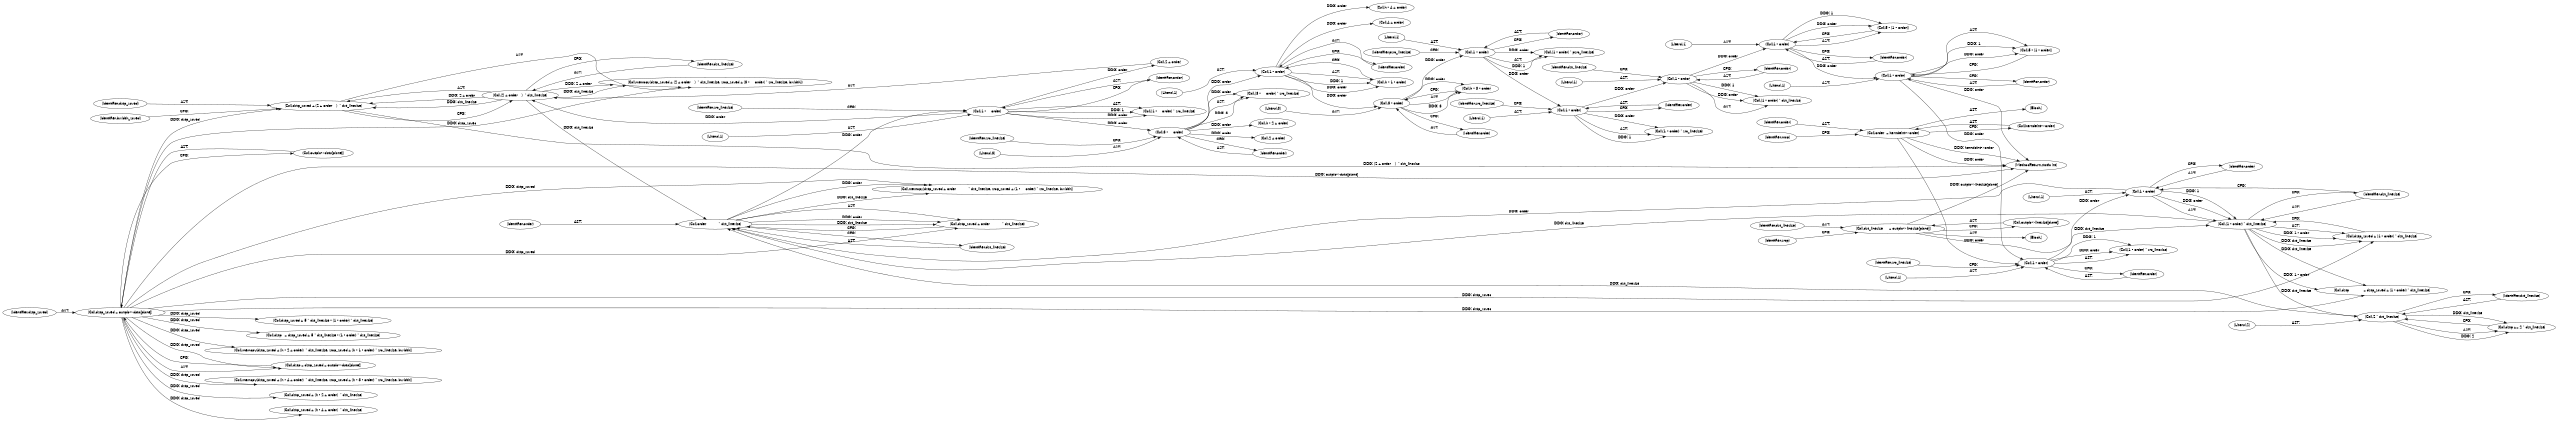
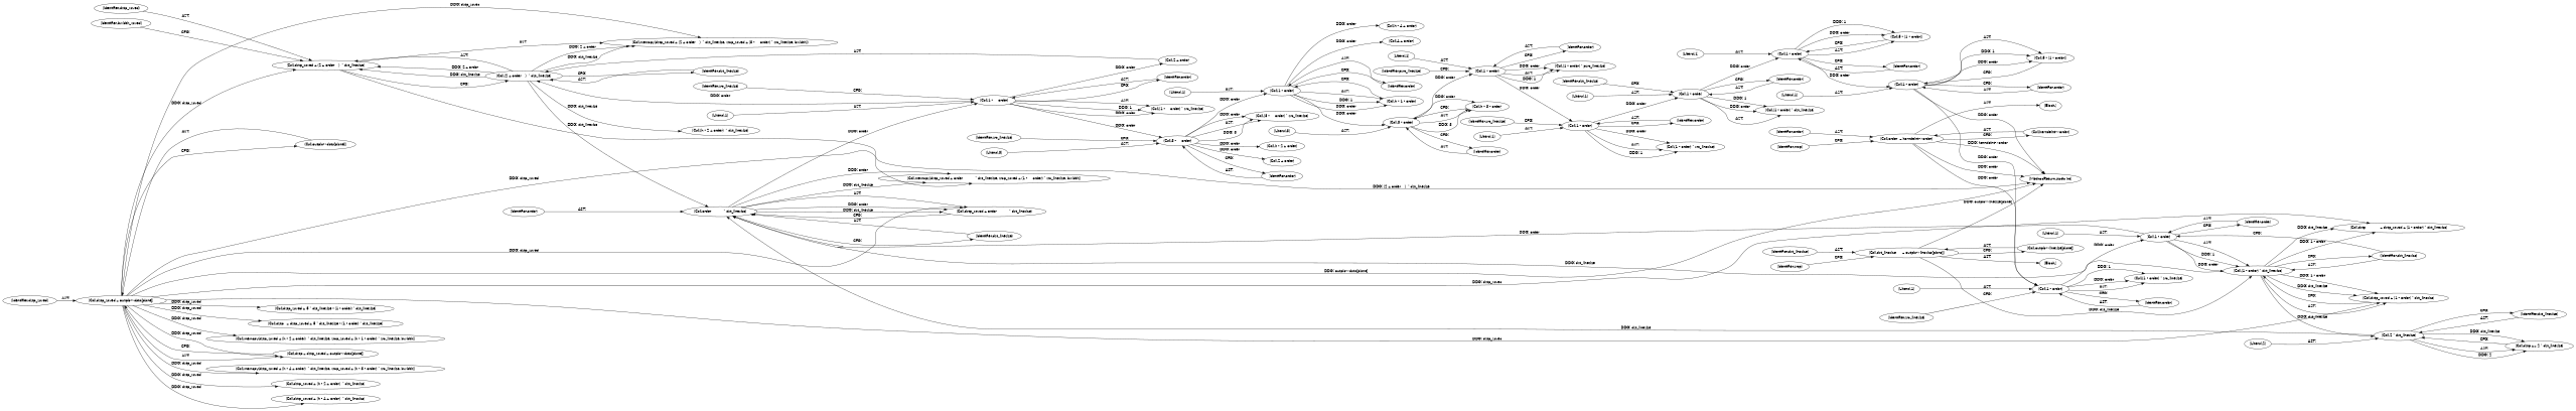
  digraph {
    fontname=Lato
    rankdir=LR
    node [fontname=Lato]
    edge [fontname=Lato]
    n1 [label="(Call,dstp_saved + (2 + order    )  * dst_linesize)"]
    n2 [label="(Call,(2 + order    )  * dst_linesize)"]
    n3 [label="(Call,memcpy(dstp_saved + (2 + order    )  * dst_linesize, srcp_saved + (3 -     order) * src_linesize, bwidth))"]
    n4 [label="(MethodReturn,static int)"]
+   n5 [label="(Call,(h - 2 + order)  * dst_linesize)"]
    n6 [label="(Identifier,dst_linesize)"]
    n7 [label="(Call,order            * dst_linesize)"]
    n8 [label="(Call,dstp_saved = outpic->data[plane])"]
    n9 [label="(Call,dstp_saved + 5 * dst_linesize - (1 - order) * dst_linesize)"]
    n10 [label="(Call,dstp_saved + (1 - order) * dst_linesize)"]
    n11 [label="(Call,dstp   = dstp_saved + 5 * dst_linesize - (1 - order) * dst_linesize)"]
    n12 [label="(Call,memcpy(dstp_saved + (h - 2 + order)  * dst_linesize, srcp_saved + (h - 1 - order) * src_linesize, bwidth))"]
    n13 [label="(Call,dstp = dstp_saved = outpic->data[plane])"]
    n14 [label="(Call,memcpy(dstp_saved + (h - 4 + order)  * dst_linesize, srcp_saved + (h - 3 - order) * src_linesize, bwidth))"]
    n15 [label="(Call,memcpy(dstp_saved + order            * dst_linesize, srcp_saved + (1 -     order) * src_linesize, bwidth))"]
    n16 [label="(Call,dstp_saved + (h - 2 + order)  * dst_linesize)"]
    n17 [label="(Call,dstp_saved + (h - 4 + order)  * dst_linesize)"]
    n18 [label="(Call,dstp_saved + order            * dst_linesize)"]
    n19 [label="(Call,dstp              = dstp_saved + (1 - order) * dst_linesize)"]
    n20 [label="(Call,outpic->data[plane])"]
    n21 [label="(Call,(1 - order) * dst_linesize)"]
    n22 [label="(Call,1 -     order)"]
    n23 [label="(Call,3 -     order)"]
    n24 [label="(Call,2 + order)"]
    n25 [label="(Call,(1 -     order) * src_linesize)"]
    n26 [label="(Identifier,order)"]
    n27 [label="(Call,1 - order)"]
    n28 [label="(Call,(3 -     order) * src_linesize)"]
    n29 [label="(Call,h - 2 + order)"]
    n30 [label="(Call,2 + order)"]
    n31 [label="(Identifier,order)"]
    n32 [label="(Identifier,dst_linesize)"]
    n33 [label="(Call,1 - order)"]
    n34 [label="(Identifier,order)"]
    n35 [label="(Call,2 * dst_linesize)"]
    n36 [label="(Identifier,dst_linesize)"]
    n37 [label="(Call,1 - order)"]
    n38 [label="(Call,(1 - order) * src_linesize)"]
    n39 [label="(Identifier,order)"]
    n40 [label="(Call,order  = kerndeint->order)"]
    n41 [label="(Block,)"]
    n42 [label="(Call,kerndeint->order)"]
    n43 [label="(Call,1 - order)"]
    n44 [label="(Identifier,order)"]
    n45 [label="(Call,5 - (1 - order))"]
    n46 [label="(Call,1 - order)"]
    n47 [label="(Identifier,order)"]
    n48 [label="(Call,5 - (1 - order))"]
    n49 [label="(Call,1 - order)"]
    n50 [label="(Call,(1 - order) * dst_linesize)"]
    n51 [label="(Identifier,order)"]
    n52 [label="(Call,1 - order)"]
    n53 [label="(Call,(1 - order) * src_linesize)"]
    n54 [label="(Identifier,order)"]
    n55 [label="(Call,1 - order)"]
    n56 [label="(Call,(1 - order) * psrc_linesize)"]
    n57 [label="(Identifier,order)"]
    n58 [label="(Call,3 - order)"]
    n59 [label="(Identifier,order)"]
    n60 [label="(Call,h - 3 - order)"]
    n61 [label="(Call,h - 4 + order)"]
    n62 [label="(Call,4 + order)"]
    n63 [label="(Identifier,order)"]
    n64 [label="(Call,h - 1 - order)"]
    n65 [label="(Identifier,dst_linesize)"]
    n66 [label="(Call,dstp += 2 * dst_linesize)"]
    n67 [label="(Call,dst_linesize      = outpic->linesize[plane])"]
    n68 [label="(Call,outpic->linesize[plane])"]
    n69 [label="(Block,)"]
    n70 [label="(Literal,1)"]
    n71 [label="(Identifier,src_linesize)"]
    n72 [label="(Literal,1)"]
    n73 [label="(Literal,3)"]
    n74 [label="(Identifier,dst_linesize)"]
    n75 [label="(Literal,1)"]
    n76 [label="(Identifier,src_linesize)"]
    n77 [label="(Identifier,map)"]
    n78 [label="(Identifier,srcp)"]
    n79 [label="(Literal,1)"]
    n80 [label="(Identifier,bwidth_saved)"]
    n81 [label="(Identifier,order)"]
    n82 [label="(Identifier,psrc_linesize)"]
    n83 [label="(Literal,1)"]
    n84 [label="(Identifier,src_linesize)"]
    n85 [label="(Identifier,dstp_saved)"]
    n86 [label="(Identifier,dstp_saved)"]
    n87 [label="(Identifier,order)"]
    n88 [label="(Literal,3)"]
    n89 [label="(Literal,1)"]
    n90 [label="(Literal,2)"]
    n91 [label="(Literal,1)"]
    n92 [label="(Identifier,dst_linesize)"]
    n93 [label="(Literal,1)"]
    n94 [label="(Literal,1)"]
    n95 [label="(Identifier,src_linesize)"]
    n1 -> n2 [label="CFG: "]
    n1 -> n3 [label="AST: "]
    n1 -> n4 [label="DDG: (2 + order    )  * dst_linesize"]
    n2 -> n1 [label="AST: "]
    n2 -> n1 [label="DDG: 2 + order"]
    n2 -> n1 [label="DDG: dst_linesize"]
    n2 -> n3 [label="DDG: 2 + order"]
    n2 -> n3 [label="DDG: dst_linesize"]
+   n2 -> n5 [label="DDG: dst_linesize"]
    n2 -> n6 [label="CFG: "]
    n2 -> n7 [label="DDG: dst_linesize"]
    n6 -> n2 [label="AST: "]
    n7 -> n15 [label="DDG: order"]
    n7 -> n15 [label="DDG: dst_linesize"]
    n7 -> n18 [label="AST: "]
    n7 -> n18 [label="DDG: order"]
    n7 -> n18 [label="DDG: dst_linesize"]
    n7 -> n22 [label="DDG: order"]
    n7 -> n32 [label="CFG: "]
    n8 -> n1 [label="DDG: dstp_saved"]
    n8 -> n3 [label="DDG: dstp_saved"]
    n8 -> n4 [label="DDG: outpic->data[plane]"]
    n8 -> n9 [label="DDG: dstp_saved"]
    n8 -> n10 [label="DDG: dstp_saved"]
    n8 -> n11 [label="DDG: dstp_saved"]
    n8 -> n12 [label="DDG: dstp_saved"]
    n8 -> n13 [label="AST: "]
    n8 -> n13 [label="DDG: dstp_saved"]
    n8 -> n14 [label="DDG: dstp_saved"]
    n8 -> n15 [label="DDG: dstp_saved"]
    n8 -> n16 [label="DDG: dstp_saved"]
    n8 -> n17 [label="DDG: dstp_saved"]
    n8 -> n18 [label="DDG: dstp_saved"]
    n8 -> n19 [label="DDG: dstp_saved"]
    n8 -> n20 [label="CFG: "]
    n10 -> n21 [label="CFG: "]
    n13 -> n8 [label="CFG: "]
    n18 -> n7 [label="CFG: "]
    n20 -> n8 [label="AST: "]
    n21 -> n7 [label="DDG: dst_linesize"]
    n21 -> n10 [label="AST: "]
    n21 -> n10 [label="DDG: 1 - order"]
    n21 -> n10 [label="DDG: dst_linesize"]
    n21 -> n19 [label="DDG: 1 - order"]
    n21 -> n19 [label="DDG: dst_linesize"]
    n21 -> n35 [label="DDG: dst_linesize"]
    n21 -> n36 [label="CFG: "]
    n22 -> n2 [label="DDG: order"]
    n22 -> n23 [label="DDG: order"]
    n22 -> n24 [label="DDG: order"]
    n22 -> n25 [label="AST: "]
    n22 -> n25 [label="DDG: 1"]
    n22 -> n25 [label="DDG: order"]
    n22 -> n26 [label="CFG: "]
    n23 -> n27 [label="DDG: order"]
    n23 -> n28 [label="AST: "]
    n23 -> n28 [label="DDG: 3"]
    n23 -> n28 [label="DDG: order"]
    n23 -> n29 [label="DDG: order"]
    n23 -> n30 [label="DDG: order"]
    n23 -> n31 [label="CFG: "]
    n24 -> n2 [label="AST: "]
    n26 -> n22 [label="AST: "]
    n27 -> n58 [label="DDG: order"]
    n27 -> n61 [label="DDG: order"]
    n27 -> n62 [label="DDG: order"]
    n27 -> n63 [label="CFG: "]
    n27 -> n64 [label="AST: "]
    n27 -> n64 [label="DDG: 1"]
    n27 -> n64 [label="DDG: order"]
    n31 -> n23 [label="AST: "]
    n32 -> n7 [label="AST: "]
    n33 -> n7 [label="DDG: order"]
    n33 -> n21 [label="AST: "]
    n33 -> n21 [label="DDG: 1"]
    n33 -> n21 [label="DDG: order"]
    n33 -> n34 [label="CFG: "]
    n34 -> n33 [label="AST: "]
    n35 -> n7 [label="DDG: dst_linesize"]
    n35 -> n65 [label="CFG: "]
    n35 -> n66 [label="AST: "]
    n35 -> n66 [label="DDG: 2"]
    n35 -> n66 [label="DDG: dst_linesize"]
    n36 -> n21 [label="AST: "]
    n36 -> n33 [label="CFG: "]
    n37 -> n33 [label="DDG: order"]
    n37 -> n38 [label="AST: "]
    n37 -> n38 [label="DDG: 1"]
    n37 -> n38 [label="DDG: order"]
    n37 -> n39 [label="CFG: "]
    n39 -> n37 [label="AST: "]
    n40 -> n4 [label="DDG: kerndeint->order"]
    n40 -> n4 [label="DDG: order"]
    n40 -> n37 [label="DDG: order"]
    n40 -> n41 [label="AST: "]
    n40 -> n42 [label="CFG: "]
    n42 -> n40 [label="AST: "]
    n43 -> n4 [label="DDG: order"]
    n43 -> n37 [label="DDG: order"]
    n43 -> n44 [label="CFG: "]
    n43 -> n45 [label="AST: "]
    n43 -> n45 [label="DDG: 1"]
    n43 -> n45 [label="DDG: order"]
    n44 -> n43 [label="AST: "]
    n45 -> n43 [label="CFG: "]
    n46 -> n43 [label="DDG: order"]
    n46 -> n47 [label="CFG: "]
    n46 -> n48 [label="AST: "]
    n46 -> n48 [label="DDG: 1"]
    n46 -> n48 [label="DDG: order"]
    n47 -> n46 [label="AST: "]
    n48 -> n46 [label="CFG: "]
    n49 -> n46 [label="DDG: order"]
    n49 -> n50 [label="AST: "]
    n49 -> n50 [label="DDG: 1"]
    n49 -> n50 [label="DDG: order"]
    n49 -> n51 [label="CFG: "]
    n51 -> n49 [label="AST: "]
    n52 -> n49 [label="DDG: order"]
    n52 -> n53 [label="AST: "]
    n52 -> n53 [label="DDG: 1"]
    n52 -> n53 [label="DDG: order"]
    n52 -> n54 [label="CFG: "]
    n54 -> n52 [label="AST: "]
    n55 -> n52 [label="DDG: order"]
    n55 -> n56 [label="AST: "]
    n55 -> n56 [label="DDG: 1"]
    n55 -> n56 [label="DDG: order"]
    n55 -> n57 [label="CFG: "]
    n57 -> n55 [label="AST: "]
    n58 -> n55 [label="DDG: order"]
    n58 -> n59 [label="CFG: "]
    n58 -> n60 [label="AST: "]
    n58 -> n60 [label="DDG: 3"]
    n58 -> n60 [label="DDG: order"]
    n59 -> n58 [label="AST: "]
    n60 -> n58 [label="CFG: "]
    n63 -> n27 [label="AST: "]
    n64 -> n27 [label="CFG: "]
    n65 -> n35 [label="AST: "]
    n66 -> n35 [label="CFG: "]
    n67 -> n4 [label="DDG: outpic->linesize[plane]"]
    n67 -> n21 [label="DDG: dst_linesize"]
    n67 -> n68 [label="CFG: "]
    n67 -> n69 [label="AST: "]
    n68 -> n67 [label="AST: "]
    n70 -> n33 [label="AST: "]
    n71 -> n23 [label="CFG: "]
    n72 -> n55 [label="AST: "]
    n73 -> n23 [label="AST: "]
    n74 -> n67 [label="AST: "]
    n75 -> n43 [label="AST: "]
    n76 -> n52 [label="CFG: "]
    n77 -> n40 [label="CFG: "]
    n78 -> n67 [label="CFG: "]
    n79 -> n22 [label="AST: "]
    n80 -> n1 [label="CFG: "]
    n81 -> n7 [label="AST: "]
    n82 -> n55 [label="CFG: "]
    n83 -> n52 [label="AST: "]
    n84 -> n22 [label="CFG: "]
    n85 -> n1 [label="AST: "]
    n86 -> n8 [label="AST: "]
    n87 -> n40 [label="AST: "]
    n88 -> n58 [label="AST: "]
    n89 -> n37 [label="AST: "]
    n90 -> n35 [label="AST: "]
    n91 -> n46 [label="AST: "]
    n92 -> n49 [label="CFG: "]
    n93 -> n49 [label="AST: "]
    n94 -> n27 [label="AST: "]
    n95 -> n37 [label="CFG: "]
  }
